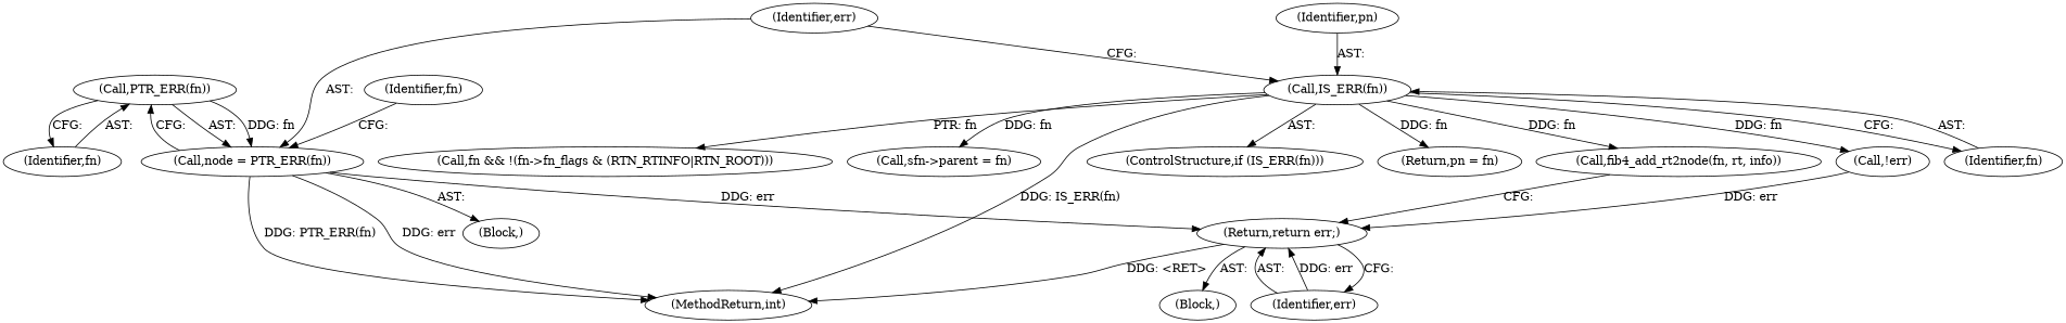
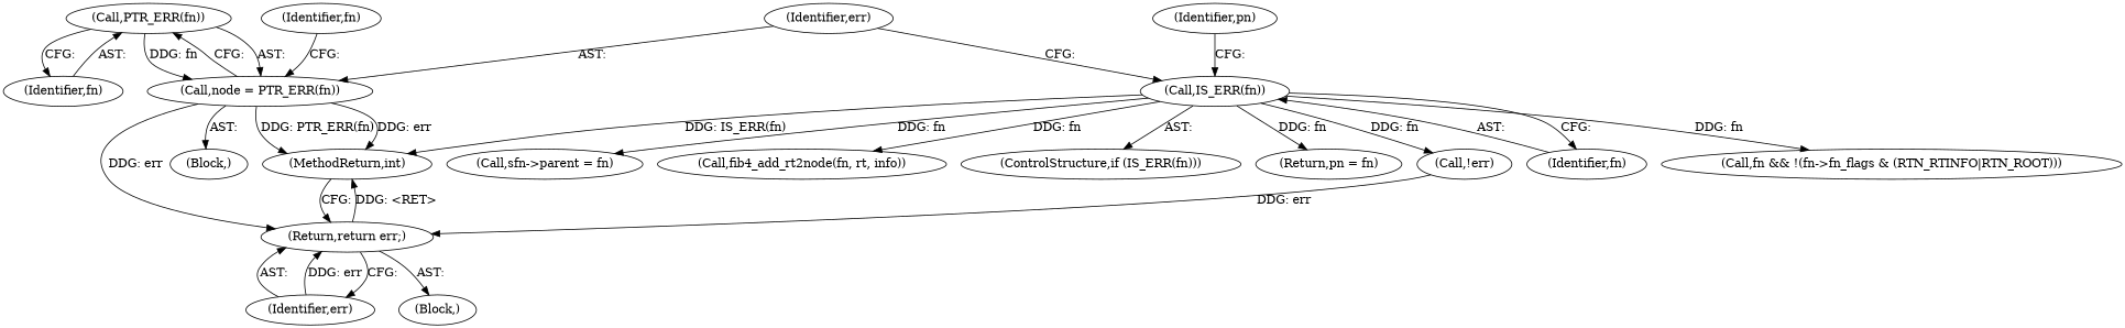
  digraph {
    n1 [label="(Call,PTR_ERR(fn))"]
    n2 [label="(Call,node = PTR_ERR(fn))"]
    n3 [label="(Identifier,fn)"]
    n4 [label="(MethodReturn,int)"]
    n5 [label="(Return,return err;)"]
    n6 [label="(Block,)"]
    n7 [label="(Call,IS_ERR(fn))"]
    n8 [label="(Identifier,fn)"]
    n9 [label="(Call,fn && !(fn->fn_flags & (RTN_RTINFO|RTN_ROOT)))"]
    n10 [label="(Call,sfn->parent = fn)"]
    n11 [label="(Call,fib4_add_rt2node(fn, rt, info))"]
    n12 [label="(ControlStructure,if (IS_ERR(fn)))"]
    n13 [label="(Return,pn = fn)"]
    n14 [label="(Call,!err)"]
    n15 [label="(Identifier,err)"]
    n16 [label="(Block,)"]
    n17 [label="(Identifier,pn)"]
    n18 [label="(Identifier,err)"]
    n19 [label="(Identifier,fn)"]
    n1 -> n2 [label="AST: "]
    n1 -> n2 [label="DDG: fn"]
    n1 -> n3 [label="CFG: "]
    n2 -> n1 [label="CFG: "]
    n2 -> n4 [label="DDG: PTR_ERR(fn)"]
    n2 -> n4 [label="DDG: err"]
    n2 -> n5 [label="DDG: err"]
    n2 -> n6 [label="AST: "]
    n3 -> n1 [label="AST: "]
-   n11 -> n5 [label="CFG: "]
+   n4 -> n5 [label="CFG: "]
    n5 -> n4 [label="DDG: <RET>"]
    n5 -> n15 [label="CFG: "]
    n5 -> n16 [label="AST: "]
    n7 -> n4 [label="DDG: IS_ERR(fn)"]
    n7 -> n8 [label="CFG: "]
-   n7 -> n9 [label="PTR: fn"]
+   n7 -> n9 [label="DDG: fn"]
    n7 -> n10 [label="DDG: fn"]
    n7 -> n11 [label="DDG: fn"]
    n7 -> n12 [label="AST: "]
    n7 -> n13 [label="DDG: fn"]
    n7 -> n14 [label="DDG: fn"]
    n8 -> n7 [label="AST: "]
    n14 -> n5 [label="DDG: err"]
    n15 -> n5 [label="AST: "]
    n15 -> n5 [label="DDG: err"]
-   n17 -> n7 [label="AST: "]
+   n17 -> n7 [label="CFG: "]
    n18 -> n2 [label="AST: "]
    n18 -> n7 [label="CFG: "]
    n19 -> n2 [label="CFG: "]
  }
